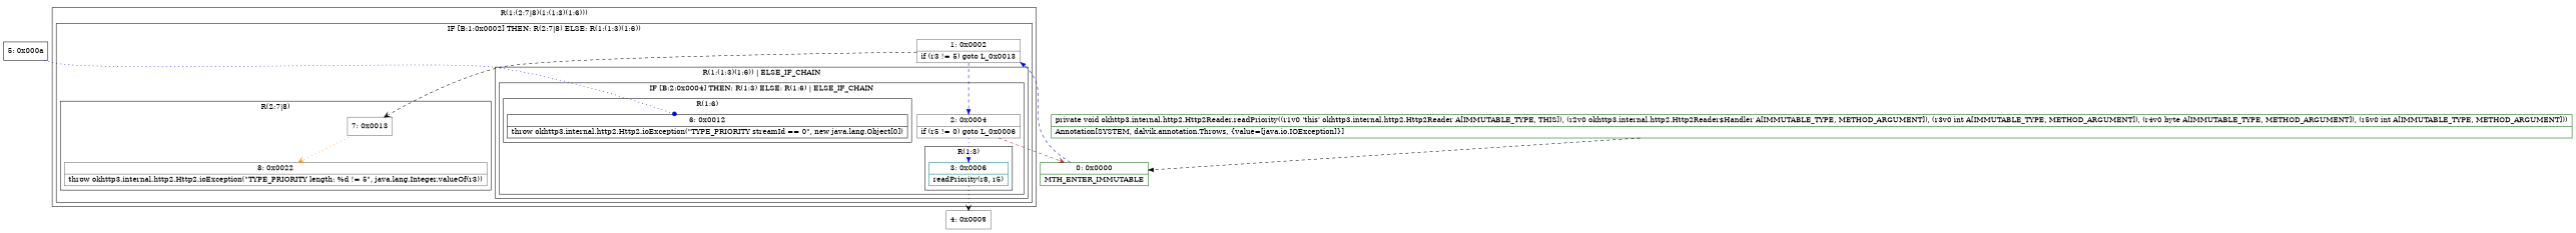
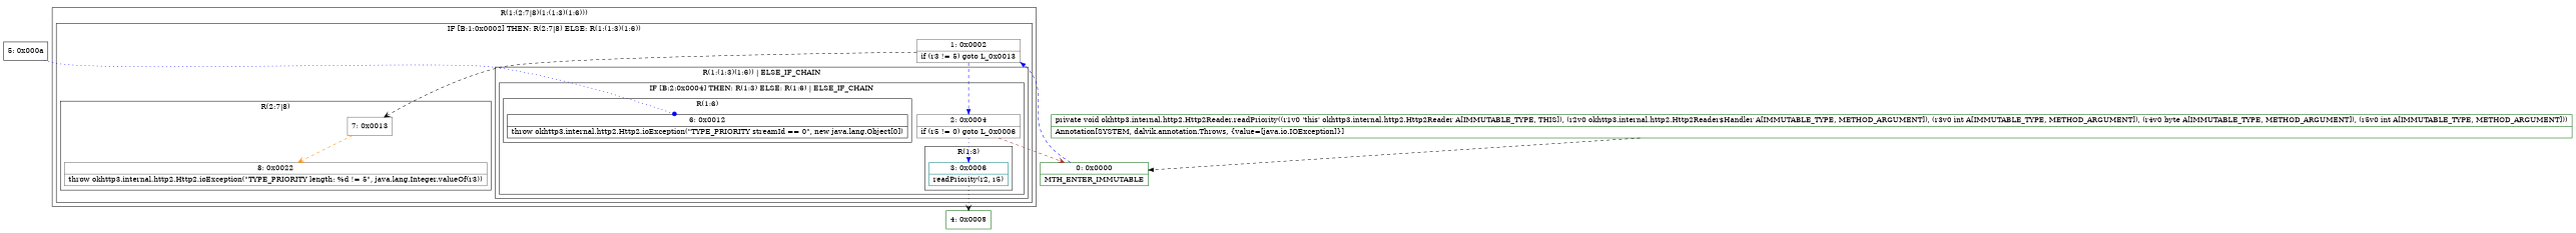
  digraph {
    node [color=gray40 shape=record]
    edge [arrowhead=vee color=blue style=dashed]
    n1 [label="{7\:\ 0x0013}"]
    n2 [label="{8\:\ 0x0022|throw okhttp3.internal.http2.Http2.ioException(\"TYPE_PRIORITY length: %d != 5\", java.lang.Integer.valueOf(r3))\l}"]
-   n3 [color=teal label="{3\:\ 0x0006|readPriority(r8, r5)\l}"]
+   n3 [color=teal label="{3\:\ 0x0006|readPriority(r2, r5)\l}"]
    n4 [color=black label="{6\:\ 0x0012|throw okhttp3.internal.http2.Http2.ioException(\"TYPE_PRIORITY streamId == 0\", new java.lang.Object[0])\l}"]
    n5 [label="{2\:\ 0x0004|if (r5 != 0) goto L_0x0006\l}"]
    n6 [label="{1\:\ 0x0002|if (r3 != 5) goto L_0x0013\l}"]
-   n7 [label="{4\:\ 0x0009}"]
+   n7 [color=darkgreen label="{4\:\ 0x0009}"]
    n8 [color=darkgreen label="{0\:\ 0x0000|MTH_ENTER_IMMUTABLE\l}"]
    n9 [color=black label="{5\:\ 0x000a}"]
    n10 [color=darkgreen label="{private void okhttp3.internal.http2.Http2Reader.readPriority((r1v0 'this' okhttp3.internal.http2.Http2Reader A[IMMUTABLE_TYPE, THIS]), (r2v0 okhttp3.internal.http2.Http2Reader$Handler A[IMMUTABLE_TYPE, METHOD_ARGUMENT]), (r3v0 int A[IMMUTABLE_TYPE, METHOD_ARGUMENT]), (r4v0 byte A[IMMUTABLE_TYPE, METHOD_ARGUMENT]), (r5v0 int A[IMMUTABLE_TYPE, METHOD_ARGUMENT]))  | Annotation[SYSTEM, dalvik.annotation.Throws, \{value=[java.io.IOException]\}]\l}"]
    subgraph cluster_1 {
      label="R(1:(2:7|8)(1:(1:3)(1:6)))"
      subgraph cluster_2 {
        label="IF [B:1:0x0002] THEN: R(2:7|8) ELSE: R(1:(1:3)(1:6))"
        n6
        subgraph cluster_3 {
          label="R(2:7|8)"
          n1
          n2
        }
        subgraph cluster_4 {
          label="R(1:(1:3)(1:6)) | ELSE_IF_CHAIN\l"
          subgraph cluster_5 {
            label="IF [B:2:0x0004] THEN: R(1:3) ELSE: R(1:6) | ELSE_IF_CHAIN\l"
            n5
            subgraph cluster_6 {
              label="R(1:3)"
              n3
            }
            subgraph cluster_7 {
              label="R(1:6)"
              n4
            }
          }
        }
      }
    }
-   n1 -> n2 [color=darkorange style=dotted]
+   n1 -> n2 [color=darkorange]
    n3 -> n7 [color=black style=dotted]
    n5 -> n3 [arrowhead=normal style=dotted]
    n5 -> n8 [color=brown]
    n6 -> n1 [color=black]
    n6 -> n5 [arrowhead=normal]
    n8 -> n6 [arrowhead=normal]
    n9 -> n4 [arrowhead=dot style=dotted]
    n10 -> n8 [arrowhead=normal color=black]
  }
